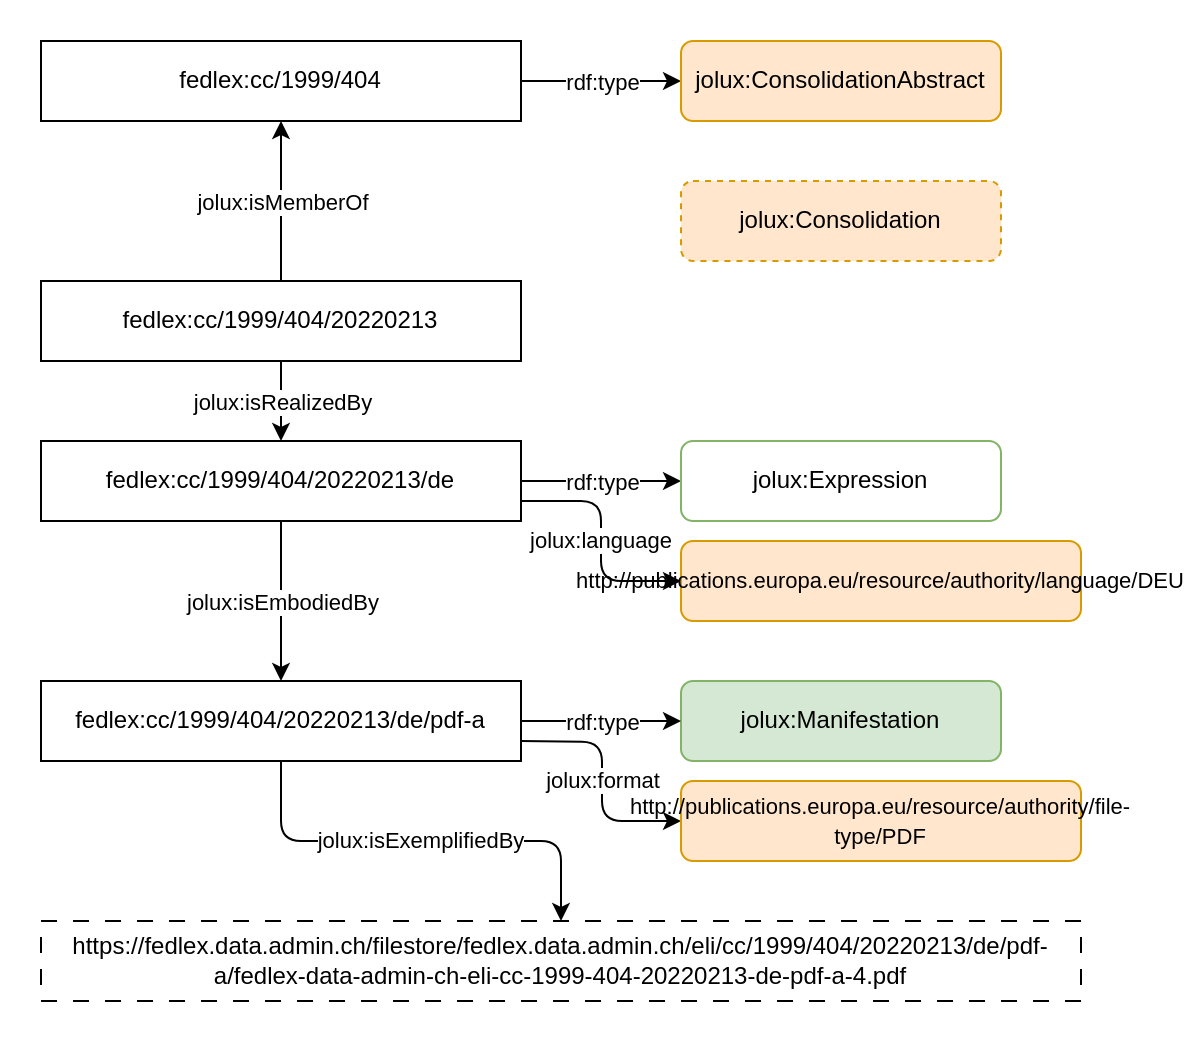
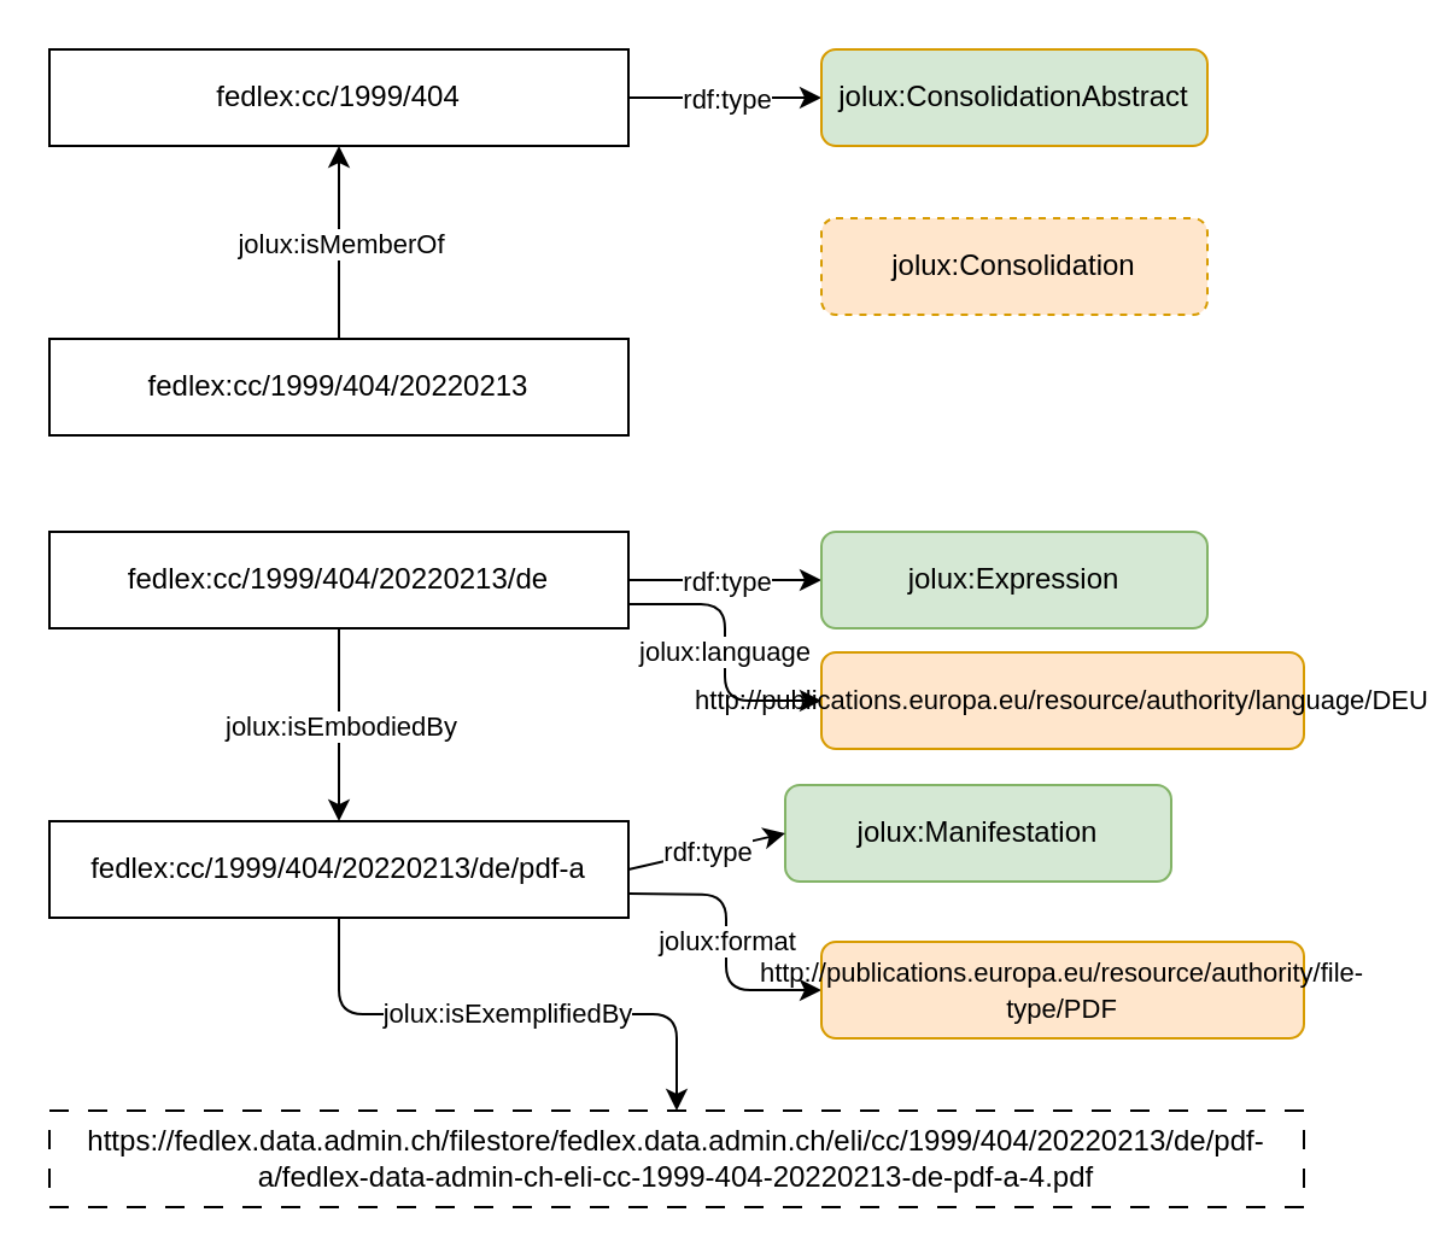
  <mxCell id="0" />
  <mxCell id="1" parent="0" />
  <mxCell id="2" style="edgeStyle=orthogonalEdgeStyle;html=1;exitX=1;exitY=0.5;exitDx=0;exitDy=0;entryX=0;entryY=0.5;entryDx=0;entryDy=0;" parent="1" source="4" target="5" edge="1"><mxGeometry relative="1" as="geometry" /></mxCell>
  <mxCell id="3" value="&lt;div&gt;rdf:type&lt;/div&gt;" style="edgeLabel;html=1;align=center;verticalAlign=middle;resizable=0;points=[];" parent="2" vertex="1" connectable="0"><mxGeometry relative="1" as="geometry"><mxPoint as="offset" /></mxGeometry></mxCell>
  <mxCell id="4" value="fedlex:cc/1999/404" style="rounded=0;whiteSpace=wrap;html=1;" parent="1" vertex="1"><mxGeometry x="20" y="20" width="240" height="40" as="geometry" /></mxCell>
- <mxCell id="5" value="jolux:ConsolidationAbstract" style="rounded=1;whiteSpace=wrap;html=1;fillColor=#ffe6cc;strokeColor=#d79b00;" parent="1" vertex="1"><mxGeometry x="340" y="20" width="160" height="40" as="geometry" /></mxCell>
+ <mxCell id="5" value="jolux:ConsolidationAbstract" style="rounded=1;whiteSpace=wrap;html=1;fillColor=#d5e8d4;strokeColor=#d79b00;" parent="1" vertex="1"><mxGeometry x="340" y="20" width="160" height="40" as="geometry" /></mxCell>
  <mxCell id="6" style="edgeStyle=orthogonalEdgeStyle;html=1;exitX=0.5;exitY=0;exitDx=0;exitDy=0;rounded=0;entryX=0.5;entryY=1;entryDx=0;entryDy=0;" parent="1" source="8" target="4" edge="1"><mxGeometry relative="1" as="geometry"><mxPoint x="200" y="60" as="targetPoint" /></mxGeometry></mxCell>
  <mxCell id="7" value="jolux:isMemberOf" style="edgeLabel;html=1;align=center;verticalAlign=middle;resizable=0;points=[];" parent="6" vertex="1" connectable="0"><mxGeometry relative="1" as="geometry"><mxPoint as="offset" /></mxGeometry></mxCell>
  <mxCell id="8" value="fedlex:cc/1999/404/20220213" style="rounded=0;whiteSpace=wrap;html=1;" parent="1" vertex="1"><mxGeometry x="20" y="140" width="240" height="40" as="geometry" /></mxCell>
  <mxCell id="9" value="jolux:Consolidation" style="rounded=1;whiteSpace=wrap;html=1;fillColor=#ffe6cc;strokeColor=#d79b00;dashed=1;" parent="1" vertex="1"><mxGeometry x="340" y="90" width="160" height="40" as="geometry" /></mxCell>
  <mxCell id="10" style="edgeStyle=none;html=1;exitX=1;exitY=0.5;exitDx=0;exitDy=0;entryX=0;entryY=0.5;entryDx=0;entryDy=0;" parent="1" source="15" target="16" edge="1"><mxGeometry relative="1" as="geometry" /></mxCell>
  <mxCell id="11" value="rdf:type" style="edgeLabel;html=1;align=center;verticalAlign=middle;resizable=0;points=[];" parent="10" vertex="1" connectable="0"><mxGeometry relative="1" as="geometry"><mxPoint as="offset" /></mxGeometry></mxCell>
- <mxCell id="12" style="edgeStyle=none;html=1;exitX=0.5;exitY=1;exitDx=0;exitDy=0;entryX=0.5;entryY=0;entryDx=0;entryDy=0;" parent="1" source="8" target="15" edge="1"><mxGeometry relative="1" as="geometry" /></mxCell>
- <mxCell id="13" value="jolux:isRealizedBy" style="edgeLabel;html=1;align=center;verticalAlign=middle;resizable=0;points=[];" parent="12" vertex="1" connectable="0"><mxGeometry relative="1" as="geometry"><mxPoint as="offset" /></mxGeometry></mxCell>
  <mxCell id="14" value="jolux:language" style="edgeStyle=orthogonalEdgeStyle;html=1;exitX=1;exitY=0.75;exitDx=0;exitDy=0;entryX=0;entryY=0.5;entryDx=0;entryDy=0;" edge="1" parent="1" source="15" target="27"><mxGeometry relative="1" as="geometry" /></mxCell>
  <mxCell id="15" value="fedlex:cc/1999/404/20220213/de" style="rounded=0;whiteSpace=wrap;html=1;" parent="1" vertex="1"><mxGeometry x="20" y="220" width="240" height="40" as="geometry" /></mxCell>
- <mxCell id="16" value="jolux:Expression" style="rounded=1;whiteSpace=wrap;html=1;fillColor=#ffffff;strokeColor=#82b366;" parent="1" vertex="1"><mxGeometry x="340" y="220" width="160" height="40" as="geometry" /></mxCell>
+ <mxCell id="16" value="jolux:Expression" style="rounded=1;whiteSpace=wrap;html=1;fillColor=#d5e8d4;strokeColor=#82b366;" parent="1" vertex="1"><mxGeometry x="340" y="220" width="160" height="40" as="geometry" /></mxCell>
  <mxCell id="17" value="jolux:isExemplifiedBy" style="edgeStyle=orthogonalEdgeStyle;html=1;exitX=0.5;exitY=1;exitDx=0;exitDy=0;entryX=0.5;entryY=0;entryDx=0;entryDy=0;" parent="1" source="19" target="25" edge="1"><mxGeometry relative="1" as="geometry"><mxPoint as="offset" /></mxGeometry></mxCell>
  <mxCell id="18" value="jolux:format" style="edgeStyle=orthogonalEdgeStyle;html=1;entryX=0;entryY=0.5;entryDx=0;entryDy=0;fontSize=11;" parent="1" target="26" edge="1"><mxGeometry relative="1" as="geometry"><mxPoint x="260" y="370" as="sourcePoint" /></mxGeometry></mxCell>
  <mxCell id="19" value="fedlex:cc/1999/404/20220213/de/pdf-a" style="rounded=0;whiteSpace=wrap;html=1;" parent="1" vertex="1"><mxGeometry x="20" y="340" width="240" height="40" as="geometry" /></mxCell>
- <mxCell id="20" value="jolux:Manifestation" style="rounded=1;whiteSpace=wrap;html=1;fillColor=#d5e8d4;strokeColor=#82b366;" parent="1" vertex="1"><mxGeometry x="340" y="340" width="160" height="40" as="geometry" /></mxCell>
+ <mxCell id="20" value="jolux:Manifestation" style="rounded=1;whiteSpace=wrap;html=1;fillColor=#d5e8d4;strokeColor=#82b366;" parent="1" vertex="1"><mxGeometry x="325" y="325" width="160" height="40" as="geometry" /></mxCell>
  <mxCell id="21" style="edgeStyle=none;html=1;exitX=0.5;exitY=1;exitDx=0;exitDy=0;entryX=0.5;entryY=0;entryDx=0;entryDy=0;" parent="1" source="15" target="19" edge="1"><mxGeometry relative="1" as="geometry"><mxPoint x="159.8" y="260" as="sourcePoint" /><mxPoint x="159.8" y="300" as="targetPoint" /></mxGeometry></mxCell>
  <mxCell id="22" value="jolux:isEmbodiedBy" style="edgeLabel;html=1;align=center;verticalAlign=middle;resizable=0;points=[];" parent="21" vertex="1" connectable="0"><mxGeometry relative="1" as="geometry"><mxPoint as="offset" /></mxGeometry></mxCell>
  <mxCell id="23" style="edgeStyle=none;html=1;exitX=1;exitY=0.5;exitDx=0;exitDy=0;entryX=0;entryY=0.5;entryDx=0;entryDy=0;" parent="1" source="19" target="20" edge="1"><mxGeometry relative="1" as="geometry"><mxPoint x="290" y="380" as="sourcePoint" /><mxPoint x="320" y="380" as="targetPoint" /></mxGeometry></mxCell>
  <mxCell id="24" value="rdf:type" style="edgeLabel;html=1;align=center;verticalAlign=middle;resizable=0;points=[];" parent="23" vertex="1" connectable="0"><mxGeometry relative="1" as="geometry"><mxPoint as="offset" /></mxGeometry></mxCell>
  <mxCell id="25" value="&lt;span style=&quot;&quot;&gt;https://fedlex.data.admin.ch/filestore/fedlex.data.admin.ch/eli/cc/1999/404/20220213/de/pdf-a/fedlex-data-admin-ch-eli-cc-1999-404-20220213-de-pdf-a-4.pdf&lt;br&gt; &lt;/span&gt;" style="rounded=0;whiteSpace=wrap;html=1;dashed=1;dashPattern=8 8;" parent="1" vertex="1"><mxGeometry x="20" y="460" width="520" height="40" as="geometry" /></mxCell>
  <mxCell id="26" value="&lt;font style=&quot;font-size: 10px;&quot;&gt;&lt;span style=&quot;&quot;&gt;&lt;font style=&quot;font-size: 10px;&quot;&gt;&lt;font style=&quot;font-size: 11px;&quot;&gt;http://publications.europa.eu/resource/authority/file-type/PDF &lt;/font&gt;&lt;/font&gt;&lt;/span&gt;&lt;/font&gt;" style="rounded=1;whiteSpace=wrap;html=1;fillColor=#ffe6cc;strokeColor=#d79b00;" parent="1" vertex="1"><mxGeometry x="340" y="390" width="200" height="40" as="geometry" /></mxCell>
  <mxCell id="27" value="&lt;font style=&quot;font-size: 12px;&quot;&gt;&lt;font style=&quot;font-size: 11px;&quot;&gt;http://publications.europa.eu/resource/authority/language/DEU&lt;/font&gt;&lt;/font&gt;" style="rounded=1;whiteSpace=wrap;html=1;fillColor=#ffe6cc;strokeColor=#d79b00;" vertex="1" parent="1"><mxGeometry x="340" y="270" width="200" height="40" as="geometry" /></mxCell>
